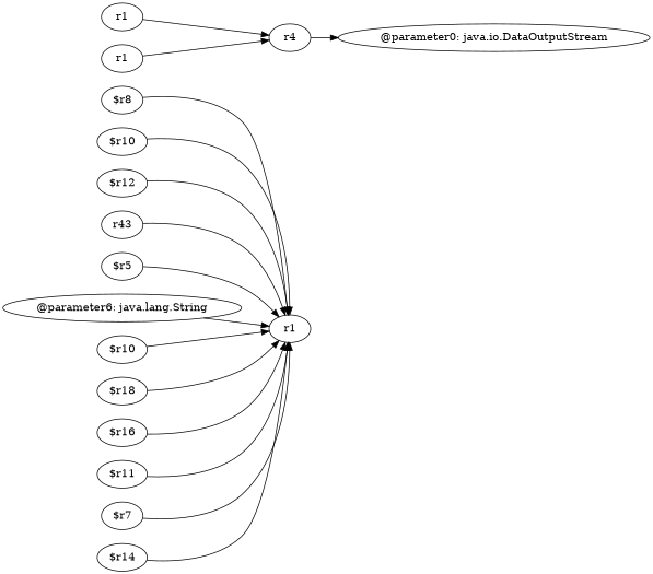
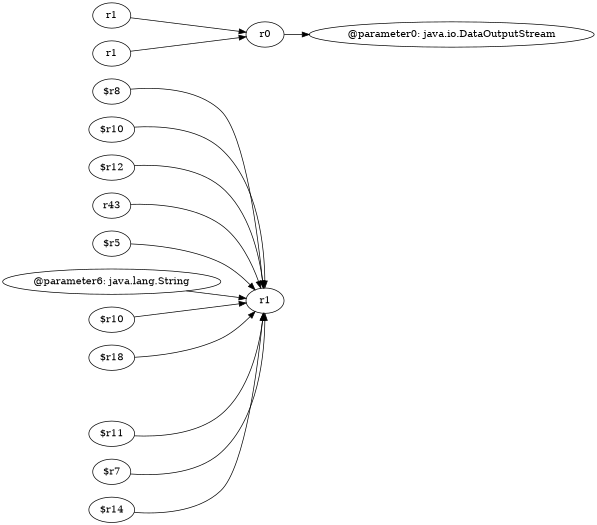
  digraph {
    fontname="DejaVu Serif"
    rankdir=LR
    node [fontname="DejaVu Serif"]
    edge [fontname="DejaVu Serif"]
    n1 [label="$r8"]
    n2 [label=r1]
    n3 [label="$r10"]
    n4 [label="$r12"]
    n5 [label=r43]
    n6 [label="$r5"]
    n7 [label="@parameter0: java.io.DataOutputStream"]
-   n8 [label=r4]
+   n8 [label=r0]
    n9 [label=r1]
    n10 [label="@parameter6: java.lang.String"]
    n11 [label="$r10"]
    n12 [label="$r18"]
-   n13 [label="$r16"]
    n14 [label=r1]
    n15 [label="$r11"]
    n16 [label="$r7"]
    n17 [label="$r14"]
    n1 -> n2
    n3 -> n2
    n4 -> n2
    n5 -> n2
    n6 -> n2
    n8 -> n7
    n9 -> n8
    n10 -> n2
    n11 -> n2
    n12 -> n2
-   n13 -> n2
    n14 -> n8
    n15 -> n2
    n16 -> n2
    n17 -> n2
  }
